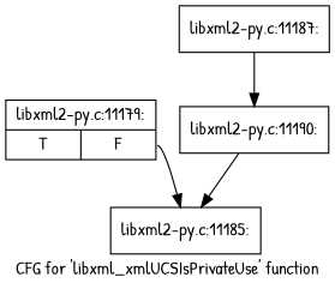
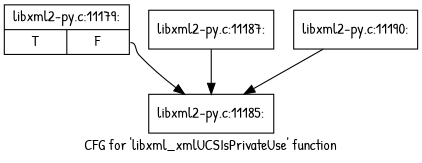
  digraph {
    fontname="Patrick Hand"
    label="CFG for 'libxml_xmlUCSIsPrivateUse' function"
    node [fontname="Patrick Hand" shape=record]
    edge [fontname="Patrick Hand"]
    n1 [label="{libxml2-py.c:11179:|{<s0>T|<s1>F}}"]
    n2 [label="{libxml2-py.c:11185:}"]
    n3 [label="{libxml2-py.c:11187:}"]
    n4 [label="{libxml2-py.c:11190:}"]
    n1 -> n2 [tailport=s1]
-   n3 -> n4
+   n3 -> n2
    n4 -> n2
  }
